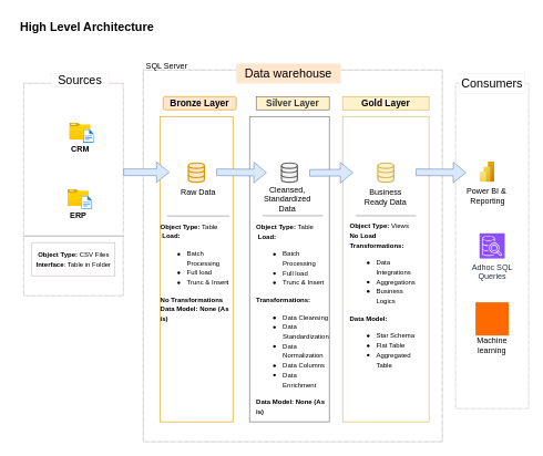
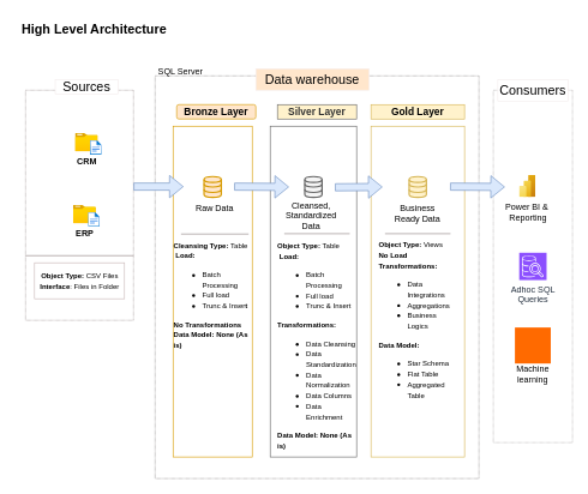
  <mxCell id="0" />
  <mxCell id="1" parent="0" />
  <mxCell id="2" value="&lt;b&gt;&lt;font style=&quot;font-size: 18px;&quot;&gt;High Level Architecture&lt;/font&gt;&lt;/b&gt;" style="text;html=1;align=center;verticalAlign=middle;resizable=0;points=[];autosize=1;strokeColor=none;fillColor=none;" vertex="1" parent="1"><mxGeometry x="20" y="20" width="220" height="40" as="geometry" /></mxCell>
  <mxCell id="3" value="" style="rounded=0;whiteSpace=wrap;html=1;fillColor=none;dashed=1;dashPattern=1 1;strokeColor=light-dark(#918383, #959595);" vertex="1" parent="1"><mxGeometry x="35" y="125" width="150" height="320" as="geometry" /></mxCell>
  <mxCell id="4" value="&lt;font style=&quot;font-size: 18px;&quot;&gt;Sources&lt;/font&gt;" style="rounded=0;whiteSpace=wrap;html=1;strokeColor=light-dark(#f3ecec, #ededed);" vertex="1" parent="1"><mxGeometry x="76.25" y="110" width="87.5" height="20" as="geometry" /></mxCell>
  <mxCell id="5" value="" style="rounded=0;whiteSpace=wrap;html=1;fillColor=none;dashed=1;dashPattern=1 1;strokeColor=light-dark(#787373, #996500);" vertex="1" parent="1"><mxGeometry x="215" y="105" width="450" height="560" as="geometry" /></mxCell>
  <mxCell id="6" value="&lt;font style=&quot;font-size: 18px;&quot;&gt;Data warehouse&lt;/font&gt;" style="rounded=0;whiteSpace=wrap;html=1;strokeColor=light-dark(#f6efef, #ededed);fillColor=#ffe6cc;" vertex="1" parent="1"><mxGeometry x="355" y="95" width="157.34" height="30" as="geometry" /></mxCell>
  <mxCell id="7" value="" style="rounded=0;whiteSpace=wrap;html=1;fillColor=none;dashed=1;dashPattern=1 1;strokeColor=light-dark(#a39f9f, #ededed);" vertex="1" parent="1"><mxGeometry x="685" y="125" width="110" height="490" as="geometry" /></mxCell>
  <mxCell id="8" value="&lt;font style=&quot;font-size: 18px;&quot;&gt;Consumers&lt;/font&gt;" style="rounded=0;whiteSpace=wrap;html=1;strokeColor=light-dark(#f3ecec, #ededed);" vertex="1" parent="1"><mxGeometry x="691.25" y="110" width="97.5" height="30" as="geometry" /></mxCell>
  <mxCell id="9" value="&lt;font style=&quot;font-size: 14px;&quot;&gt;&lt;b&gt;Bronze Layer&lt;/b&gt;&lt;/font&gt;" style="whiteSpace=wrap;html=1;fillColor=#ffe6cc;strokeColor=#d79b00;rounded=1;" vertex="1" parent="1"><mxGeometry x="245" y="145" width="110" height="20" as="geometry" /></mxCell>
  <mxCell id="10" value="" style="rounded=0;whiteSpace=wrap;html=1;fillColor=none;strokeColor=#d79b00;" vertex="1" parent="1"><mxGeometry x="240" y="175" width="110" height="460" as="geometry" /></mxCell>
  <mxCell id="11" value="&lt;font style=&quot;font-size: 14px;&quot;&gt;&lt;b&gt;Silver Layer&lt;/b&gt;&lt;/font&gt;" style="rounded=0;whiteSpace=wrap;html=1;fillColor=#fff2cc;strokeColor=#666666;fontColor=#333333;" vertex="1" parent="1"><mxGeometry x="385" y="145" width="110" height="20" as="geometry" /></mxCell>
  <mxCell id="12" value="" style="rounded=0;whiteSpace=wrap;html=1;fillColor=none;strokeColor=#666666;fontColor=#333333;" vertex="1" parent="1"><mxGeometry x="375" y="175" width="120" height="460" as="geometry" /></mxCell>
  <mxCell id="13" value="&lt;font style=&quot;font-size: 14px;&quot;&gt;&lt;b&gt;Gold Layer&lt;/b&gt;&lt;/font&gt;" style="rounded=0;whiteSpace=wrap;html=1;fillColor=#fff2cc;strokeColor=#d6b656;" vertex="1" parent="1"><mxGeometry x="515" y="145" width="130" height="20" as="geometry" /></mxCell>
  <mxCell id="14" value="" style="rounded=0;whiteSpace=wrap;html=1;fillColor=none;strokeColor=#d6b656;" vertex="1" parent="1"><mxGeometry x="515" y="175" width="130" height="460" as="geometry" /></mxCell>
  <mxCell id="15" value="&lt;b&gt;CRM&lt;/b&gt;" style="image;aspect=fixed;html=1;points=[];align=center;fontSize=12;image=img/lib/azure2/general/Folder_Blank.svg;" vertex="1" parent="1"><mxGeometry x="104.18" y="185" width="31.64" height="25.68" as="geometry" /></mxCell>
  <mxCell id="16" value="" style="image;aspect=fixed;html=1;points=[];align=center;fontSize=12;image=img/lib/azure2/general/File.svg;" vertex="1" parent="1"><mxGeometry x="125" y="195" width="16.23" height="20" as="geometry" /></mxCell>
  <mxCell id="17" value="&lt;b&gt;ERP&lt;/b&gt;" style="image;aspect=fixed;html=1;points=[];align=center;fontSize=12;image=img/lib/azure2/general/Folder_Blank.svg;" vertex="1" parent="1"><mxGeometry x="101.48" y="285" width="31.64" height="25.68" as="geometry" /></mxCell>
  <mxCell id="18" value="" style="image;aspect=fixed;html=1;points=[];align=center;fontSize=12;image=img/lib/azure2/general/File.svg;" vertex="1" parent="1"><mxGeometry x="122.3" y="295" width="16.23" height="20" as="geometry" /></mxCell>
  <mxCell id="19" value="" style="endArrow=none;html=1;rounded=0;startArrow=none;startFill=0;fillColor=#f5f5f5;strokeColor=light-dark(#918383, #959595);entryX=1;entryY=0.719;entryDx=0;entryDy=0;entryPerimeter=0;exitX=0;exitY=0.719;exitDx=0;exitDy=0;exitPerimeter=0;" edge="1" parent="1" source="3" target="3"><mxGeometry width="50" height="50" relative="1" as="geometry"><mxPoint x="75" y="355" as="sourcePoint" /><mxPoint x="165" y="355" as="targetPoint" /></mxGeometry></mxCell>
- <mxCell id="20" value="&lt;font style=&quot;font-size: 10px;&quot;&gt;&lt;b style=&quot;&quot;&gt;Object Type:&lt;/b&gt; CSV Files&lt;/font&gt;&lt;div&gt;&lt;font style=&quot;font-size: 10px;&quot;&gt;&lt;b style=&quot;&quot;&gt;Interface&lt;/b&gt;: Table in Folder&lt;/font&gt;&lt;/div&gt;" style="rounded=0;whiteSpace=wrap;html=1;strokeColor=light-dark(#cbb9b9, #ededed);fillColor=none;" vertex="1" parent="1"><mxGeometry x="47.5" y="365" width="125" height="50" as="geometry" /></mxCell>
+ <mxCell id="20" value="&lt;font style=&quot;font-size: 10px;&quot;&gt;&lt;b style=&quot;&quot;&gt;Object Type:&lt;/b&gt; CSV Files&lt;/font&gt;&lt;div&gt;&lt;font style=&quot;font-size: 10px;&quot;&gt;&lt;b style=&quot;&quot;&gt;Interface&lt;/b&gt;: Files in Folder&lt;/font&gt;&lt;/div&gt;" style="rounded=0;whiteSpace=wrap;html=1;strokeColor=light-dark(#cbb9b9, #ededed);fillColor=none;" vertex="1" parent="1"><mxGeometry x="47.5" y="365" width="125" height="50" as="geometry" /></mxCell>
  <mxCell id="21" value="" style="html=1;verticalLabelPosition=bottom;align=center;labelBackgroundColor=#ffffff;verticalAlign=top;strokeWidth=2;strokeColor=#d79b00;shadow=0;dashed=0;shape=mxgraph.ios7.icons.data;fillColor=#ffe6cc;" vertex="1" parent="1"><mxGeometry x="283" y="245" width="24" height="29.1" as="geometry" /></mxCell>
  <mxCell id="22" value="" style="html=1;verticalLabelPosition=bottom;align=center;labelBackgroundColor=#ffffff;verticalAlign=top;strokeWidth=2;strokeColor=#666666;shadow=0;dashed=0;shape=mxgraph.ios7.icons.data;fillColor=#f5f5f5;fontColor=#333333;" vertex="1" parent="1"><mxGeometry x="423" y="245" width="24" height="29.1" as="geometry" /></mxCell>
  <mxCell id="23" value="" style="html=1;verticalLabelPosition=bottom;align=center;labelBackgroundColor=#ffffff;verticalAlign=top;strokeWidth=2;strokeColor=#d6b656;shadow=0;dashed=0;shape=mxgraph.ios7.icons.data;fillColor=#fff2cc;" vertex="1" parent="1"><mxGeometry x="568" y="245" width="24" height="29.1" as="geometry" /></mxCell>
  <mxCell id="24" value="" style="shape=flexArrow;endArrow=classic;html=1;rounded=0;entryX=-0.004;entryY=0.3;entryDx=0;entryDy=0;entryPerimeter=0;fillColor=#dae8fc;strokeColor=#6c8ebf;" edge="1" parent="1"><mxGeometry width="50" height="50" relative="1" as="geometry"><mxPoint x="185" y="259.05" as="sourcePoint" /><mxPoint x="254.56" y="259.05" as="targetPoint" /></mxGeometry></mxCell>
  <mxCell id="25" value="" style="shape=flexArrow;endArrow=classic;html=1;rounded=0;entryX=-0.004;entryY=0.344;entryDx=0;entryDy=0;entryPerimeter=0;fillColor=#dae8fc;strokeColor=#6c8ebf;" edge="1" parent="1"><mxGeometry width="50" height="50" relative="1" as="geometry"><mxPoint x="325" y="259.05" as="sourcePoint" /><mxPoint x="401" y="259.52" as="targetPoint" /></mxGeometry></mxCell>
  <mxCell id="26" value="" style="shape=flexArrow;endArrow=classic;html=1;rounded=0;entryX=-0.004;entryY=0.344;entryDx=0;entryDy=0;entryPerimeter=0;fillColor=#dae8fc;strokeColor=#6c8ebf;" edge="1" parent="1"><mxGeometry width="50" height="50" relative="1" as="geometry"><mxPoint x="465" y="260" as="sourcePoint" /><mxPoint x="531" y="259.52" as="targetPoint" /></mxGeometry></mxCell>
  <mxCell id="27" value="Raw Data" style="text;html=1;align=center;verticalAlign=middle;whiteSpace=wrap;rounded=0;" vertex="1" parent="1"><mxGeometry x="268.16" y="274.52" width="60" height="30" as="geometry" /></mxCell>
  <mxCell id="28" value="Cleansed, Standardized Data" style="text;html=1;align=center;verticalAlign=middle;whiteSpace=wrap;rounded=0;" vertex="1" parent="1"><mxGeometry x="401.83" y="285" width="60" height="30" as="geometry" /></mxCell>
  <mxCell id="29" value="Business Ready Data" style="text;html=1;align=center;verticalAlign=middle;whiteSpace=wrap;rounded=0;" vertex="1" parent="1"><mxGeometry x="540" y="280.68" width="80" height="30" as="geometry" /></mxCell>
  <mxCell id="30" value="" style="shape=flexArrow;endArrow=classic;html=1;rounded=0;entryX=-0.004;entryY=0.344;entryDx=0;entryDy=0;entryPerimeter=0;fillColor=#dae8fc;strokeColor=#6c8ebf;" edge="1" parent="1"><mxGeometry width="50" height="50" relative="1" as="geometry"><mxPoint x="625" y="259.05" as="sourcePoint" /><mxPoint x="701" y="259.52" as="targetPoint" /></mxGeometry></mxCell>
  <mxCell id="31" value="" style="endArrow=none;html=1;rounded=0;startArrow=none;startFill=0;fillColor=#f5f5f5;strokeColor=light-dark(#918383, #959595);" edge="1" parent="1"><mxGeometry width="50" height="50" relative="1" as="geometry"><mxPoint x="251" y="325" as="sourcePoint" /><mxPoint x="345" y="325" as="targetPoint" /></mxGeometry></mxCell>
  <mxCell id="32" value="" style="endArrow=none;html=1;rounded=0;startArrow=none;startFill=0;fillColor=#f5f5f5;strokeColor=light-dark(#918383, #959595);exitX=0.029;exitY=0.6;exitDx=0;exitDy=0;exitPerimeter=0;" edge="1" parent="1"><mxGeometry width="50" height="50" relative="1" as="geometry"><mxPoint x="394.5" y="324.5" as="sourcePoint" /><mxPoint x="485.5" y="324.5" as="targetPoint" /></mxGeometry></mxCell>
  <mxCell id="33" value="" style="endArrow=none;html=1;rounded=0;startArrow=none;startFill=0;fillColor=#f5f5f5;strokeColor=light-dark(#918383, #959595);exitX=0.029;exitY=0.6;exitDx=0;exitDy=0;exitPerimeter=0;" edge="1" parent="1"><mxGeometry width="50" height="50" relative="1" as="geometry"><mxPoint x="534.5" y="324.5" as="sourcePoint" /><mxPoint x="625.5" y="324.5" as="targetPoint" /></mxGeometry></mxCell>
- <mxCell id="34" value="&lt;div style=&quot;text-align: left;&quot;&gt;&lt;b style=&quot;font-size: 10px; background-color: transparent; color: light-dark(rgb(0, 0, 0), rgb(255, 255, 255));&quot;&gt;Object Type:&lt;/b&gt;&lt;span style=&quot;font-size: 10px; background-color: transparent; color: light-dark(rgb(0, 0, 0), rgb(255, 255, 255));&quot;&gt;&amp;nbsp;Table&lt;/span&gt;&lt;/div&gt;&lt;div style=&quot;text-align: left;&quot;&gt;&lt;span style=&quot;font-size: 10px; background-color: transparent; color: light-dark(rgb(0, 0, 0), rgb(255, 255, 255));&quot;&gt;&lt;b&gt;&amp;nbsp;Load:&lt;/b&gt;&lt;/span&gt;&lt;/div&gt;&lt;div style=&quot;&quot;&gt;&lt;ul&gt;&lt;li style=&quot;text-align: left;&quot;&gt;&lt;span style=&quot;font-size: 10px; background-color: transparent; color: light-dark(rgb(0, 0, 0), rgb(255, 255, 255));&quot;&gt;Batch Processing&lt;/span&gt;&lt;/li&gt;&lt;li style=&quot;text-align: left;&quot;&gt;&lt;span style=&quot;background-color: transparent; color: light-dark(rgb(0, 0, 0), rgb(255, 255, 255)); font-size: 10px;&quot;&gt;Full load&lt;/span&gt;&lt;/li&gt;&lt;li style=&quot;text-align: left;&quot;&gt;&lt;span style=&quot;background-color: transparent; color: light-dark(rgb(0, 0, 0), rgb(255, 255, 255)); font-size: 10px;&quot;&gt;Trunc &amp;amp; Inser&lt;/span&gt;&lt;b style=&quot;background-color: transparent; color: light-dark(rgb(0, 0, 0), rgb(255, 255, 255)); font-size: 10px;&quot;&gt;t&lt;/b&gt;&lt;/li&gt;&lt;/ul&gt;&lt;div style=&quot;text-align: left;&quot;&gt;&lt;span style=&quot;font-size: 10px;&quot;&gt;&lt;b&gt;No Transformations&lt;/b&gt;&lt;/span&gt;&lt;/div&gt;&lt;div style=&quot;text-align: left;&quot;&gt;&lt;span style=&quot;font-size: 10px;&quot;&gt;&lt;b&gt;Data Model: None (As is)&lt;/b&gt;&lt;/span&gt;&lt;/div&gt;&lt;/div&gt;" style="rounded=0;whiteSpace=wrap;html=1;strokeColor=none;fillColor=none;" vertex="1" parent="1"><mxGeometry x="240" y="335" width="110" height="150" as="geometry" /></mxCell>
+ <mxCell id="34" value="&lt;div style=&quot;text-align: left;&quot;&gt;&lt;b style=&quot;font-size: 10px; background-color: transparent; color: light-dark(rgb(0, 0, 0), rgb(255, 255, 255));&quot;&gt;Cleansing Type:&lt;/b&gt;&lt;span style=&quot;font-size: 10px; background-color: transparent; color: light-dark(rgb(0, 0, 0), rgb(255, 255, 255));&quot;&gt;&amp;nbsp;Table&lt;/span&gt;&lt;/div&gt;&lt;div style=&quot;text-align: left;&quot;&gt;&lt;span style=&quot;font-size: 10px; background-color: transparent; color: light-dark(rgb(0, 0, 0), rgb(255, 255, 255));&quot;&gt;&lt;b&gt;&amp;nbsp;Load:&lt;/b&gt;&lt;/span&gt;&lt;/div&gt;&lt;div style=&quot;&quot;&gt;&lt;ul&gt;&lt;li style=&quot;text-align: left;&quot;&gt;&lt;span style=&quot;font-size: 10px; background-color: transparent; color: light-dark(rgb(0, 0, 0), rgb(255, 255, 255));&quot;&gt;Batch Processing&lt;/span&gt;&lt;/li&gt;&lt;li style=&quot;text-align: left;&quot;&gt;&lt;span style=&quot;background-color: transparent; color: light-dark(rgb(0, 0, 0), rgb(255, 255, 255)); font-size: 10px;&quot;&gt;Full load&lt;/span&gt;&lt;/li&gt;&lt;li style=&quot;text-align: left;&quot;&gt;&lt;span style=&quot;background-color: transparent; color: light-dark(rgb(0, 0, 0), rgb(255, 255, 255)); font-size: 10px;&quot;&gt;Trunc &amp;amp; Inser&lt;/span&gt;&lt;b style=&quot;background-color: transparent; color: light-dark(rgb(0, 0, 0), rgb(255, 255, 255)); font-size: 10px;&quot;&gt;t&lt;/b&gt;&lt;/li&gt;&lt;/ul&gt;&lt;div style=&quot;text-align: left;&quot;&gt;&lt;span style=&quot;font-size: 10px;&quot;&gt;&lt;b&gt;No Transformations&lt;/b&gt;&lt;/span&gt;&lt;/div&gt;&lt;div style=&quot;text-align: left;&quot;&gt;&lt;span style=&quot;font-size: 10px;&quot;&gt;&lt;b&gt;Data Model: None (As is)&lt;/b&gt;&lt;/span&gt;&lt;/div&gt;&lt;/div&gt;" style="rounded=0;whiteSpace=wrap;html=1;strokeColor=none;fillColor=none;" vertex="1" parent="1"><mxGeometry x="240" y="335" width="110" height="150" as="geometry" /></mxCell>
  <mxCell id="35" value="&lt;div style=&quot;text-align: left;&quot;&gt;&lt;b style=&quot;font-size: 10px; background-color: transparent; color: light-dark(rgb(0, 0, 0), rgb(255, 255, 255));&quot;&gt;Object Type:&lt;/b&gt;&lt;span style=&quot;font-size: 10px; background-color: transparent; color: light-dark(rgb(0, 0, 0), rgb(255, 255, 255));&quot;&gt;&amp;nbsp;Table&lt;/span&gt;&lt;/div&gt;&lt;div style=&quot;text-align: left;&quot;&gt;&lt;span style=&quot;font-size: 10px; background-color: transparent; color: light-dark(rgb(0, 0, 0), rgb(255, 255, 255));&quot;&gt;&lt;b&gt;&amp;nbsp;Load:&lt;/b&gt;&lt;/span&gt;&lt;/div&gt;&lt;div style=&quot;&quot;&gt;&lt;ul&gt;&lt;li style=&quot;text-align: left;&quot;&gt;&lt;span style=&quot;font-size: 10px; background-color: transparent; color: light-dark(rgb(0, 0, 0), rgb(255, 255, 255));&quot;&gt;Batch Processing&lt;/span&gt;&lt;/li&gt;&lt;li style=&quot;text-align: left;&quot;&gt;&lt;span style=&quot;background-color: transparent; color: light-dark(rgb(0, 0, 0), rgb(255, 255, 255)); font-size: 10px;&quot;&gt;Full load&lt;/span&gt;&lt;/li&gt;&lt;li style=&quot;text-align: left;&quot;&gt;&lt;span style=&quot;background-color: transparent; color: light-dark(rgb(0, 0, 0), rgb(255, 255, 255)); font-size: 10px;&quot;&gt;Trunc &amp;amp; Insert&lt;/span&gt;&lt;/li&gt;&lt;/ul&gt;&lt;div style=&quot;text-align: left;&quot;&gt;&lt;span style=&quot;font-size: 10px;&quot;&gt;&lt;b&gt;Transformations:&lt;/b&gt;&lt;/span&gt;&lt;/div&gt;&lt;div style=&quot;text-align: left;&quot;&gt;&lt;ul&gt;&lt;li&gt;&lt;span style=&quot;font-size: 10px;&quot;&gt;Data Cleansing&lt;/span&gt;&lt;/li&gt;&lt;li&gt;&lt;span style=&quot;font-size: 10px;&quot;&gt;Data Standardization&lt;/span&gt;&lt;/li&gt;&lt;li&gt;&lt;span style=&quot;font-size: 10px;&quot;&gt;Data Normalization&lt;/span&gt;&lt;/li&gt;&lt;li&gt;&lt;span style=&quot;font-size: 10px;&quot;&gt;Data Columns&lt;/span&gt;&lt;/li&gt;&lt;li&gt;&lt;span style=&quot;font-size: 10px;&quot;&gt;Data Enrichment&lt;/span&gt;&lt;/li&gt;&lt;/ul&gt;&lt;/div&gt;&lt;div style=&quot;text-align: left;&quot;&gt;&lt;span style=&quot;font-size: 10px;&quot;&gt;&lt;b&gt;Data Model: None (As is)&lt;/b&gt;&lt;/span&gt;&lt;/div&gt;&lt;/div&gt;" style="rounded=0;whiteSpace=wrap;html=1;strokeColor=none;fillColor=none;" vertex="1" parent="1"><mxGeometry x="385" y="405" width="110" height="150" as="geometry" /></mxCell>
  <mxCell id="36" value="&lt;div style=&quot;text-align: left;&quot;&gt;&lt;b style=&quot;font-size: 10px; background-color: transparent; color: light-dark(rgb(0, 0, 0), rgb(255, 255, 255));&quot;&gt;Object Type:&lt;/b&gt;&lt;span style=&quot;font-size: 10px; background-color: transparent; color: light-dark(rgb(0, 0, 0), rgb(255, 255, 255));&quot;&gt;&amp;nbsp;Views&lt;/span&gt;&lt;/div&gt;&lt;div style=&quot;text-align: left;&quot;&gt;&lt;span style=&quot;font-size: 10px; background-color: transparent; color: light-dark(rgb(0, 0, 0), rgb(255, 255, 255));&quot;&gt;&lt;b&gt;No Load&lt;/b&gt;&lt;/span&gt;&lt;/div&gt;&lt;div style=&quot;&quot;&gt;&lt;div style=&quot;text-align: left;&quot;&gt;&lt;span style=&quot;font-size: 10px;&quot;&gt;&lt;b&gt;Transformations:&lt;/b&gt;&lt;/span&gt;&lt;/div&gt;&lt;div style=&quot;text-align: left;&quot;&gt;&lt;ul&gt;&lt;li&gt;&lt;span style=&quot;font-size: 10px;&quot;&gt;Data Integrations&lt;/span&gt;&lt;/li&gt;&lt;li&gt;&lt;span style=&quot;font-size: 10px;&quot;&gt;Aggregations&lt;/span&gt;&lt;/li&gt;&lt;li&gt;&lt;span style=&quot;font-size: 10px;&quot;&gt;Business Logics&lt;/span&gt;&lt;/li&gt;&lt;/ul&gt;&lt;/div&gt;&lt;div style=&quot;text-align: left;&quot;&gt;&lt;span style=&quot;font-size: 10px;&quot;&gt;&lt;b&gt;Data Model:&amp;nbsp;&lt;/b&gt;&lt;/span&gt;&lt;/div&gt;&lt;div style=&quot;text-align: left;&quot;&gt;&lt;ul&gt;&lt;li&gt;&lt;span style=&quot;font-size: 10px;&quot;&gt;Star Schema&lt;/span&gt;&lt;/li&gt;&lt;li&gt;&lt;span style=&quot;font-size: 10px;&quot;&gt;Flat Table&lt;/span&gt;&lt;/li&gt;&lt;li&gt;&lt;span style=&quot;font-size: 10px;&quot;&gt;Aggregated Table&lt;/span&gt;&lt;/li&gt;&lt;/ul&gt;&lt;/div&gt;&lt;/div&gt;" style="rounded=0;whiteSpace=wrap;html=1;strokeColor=none;fillColor=none;" vertex="1" parent="1"><mxGeometry x="525" y="375" width="110" height="150" as="geometry" /></mxCell>
  <mxCell id="37" value="Power BI &amp;amp;&amp;nbsp;&lt;div&gt;Reporting&lt;/div&gt;" style="image;aspect=fixed;html=1;points=[];align=center;fontSize=12;image=img/lib/azure2/analytics/Power_BI_Embedded.svg;" vertex="1" parent="1"><mxGeometry x="721" y="243.2" width="23.17" height="30.9" as="geometry" /></mxCell>
  <mxCell id="38" value="Adhoc SQL&lt;div&gt;Queries&lt;/div&gt;" style="sketch=0;points=[[0,0,0],[0.25,0,0],[0.5,0,0],[0.75,0,0],[1,0,0],[0,1,0],[0.25,1,0],[0.5,1,0],[0.75,1,0],[1,1,0],[0,0.25,0],[0,0.5,0],[0,0.75,0],[1,0.25,0],[1,0.5,0],[1,0.75,0]];outlineConnect=0;fontColor=#232F3E;fillColor=#8C4FFF;strokeColor=#ffffff;dashed=0;verticalLabelPosition=bottom;verticalAlign=top;align=center;html=1;fontSize=12;fontStyle=0;aspect=fixed;shape=mxgraph.aws4.resourceIcon;resIcon=mxgraph.aws4.sql_workbench;" vertex="1" parent="1"><mxGeometry x="721" y="351" width="38" height="38" as="geometry" /></mxCell>
  <mxCell id="39" value="" style="points=[];aspect=fixed;html=1;align=center;shadow=0;dashed=0;fillColor=#FF6A00;strokeColor=none;shape=mxgraph.alibaba_cloud.machine_learning;" vertex="1" parent="1"><mxGeometry x="715" y="454.95" width="49.8" height="50.1" as="geometry" /></mxCell>
  <mxCell id="40" value="Machine learning" style="text;html=1;align=center;verticalAlign=middle;whiteSpace=wrap;rounded=0;" vertex="1" parent="1"><mxGeometry x="710" y="505.05" width="60" height="30" as="geometry" /></mxCell>
  <mxCell id="41" value="SQL Server" style="text;html=1;align=center;verticalAlign=middle;resizable=0;points=[];autosize=1;strokeColor=none;fillColor=none;" vertex="1" parent="1"><mxGeometry x="205" y="85" width="90" height="30" as="geometry" /></mxCell>
